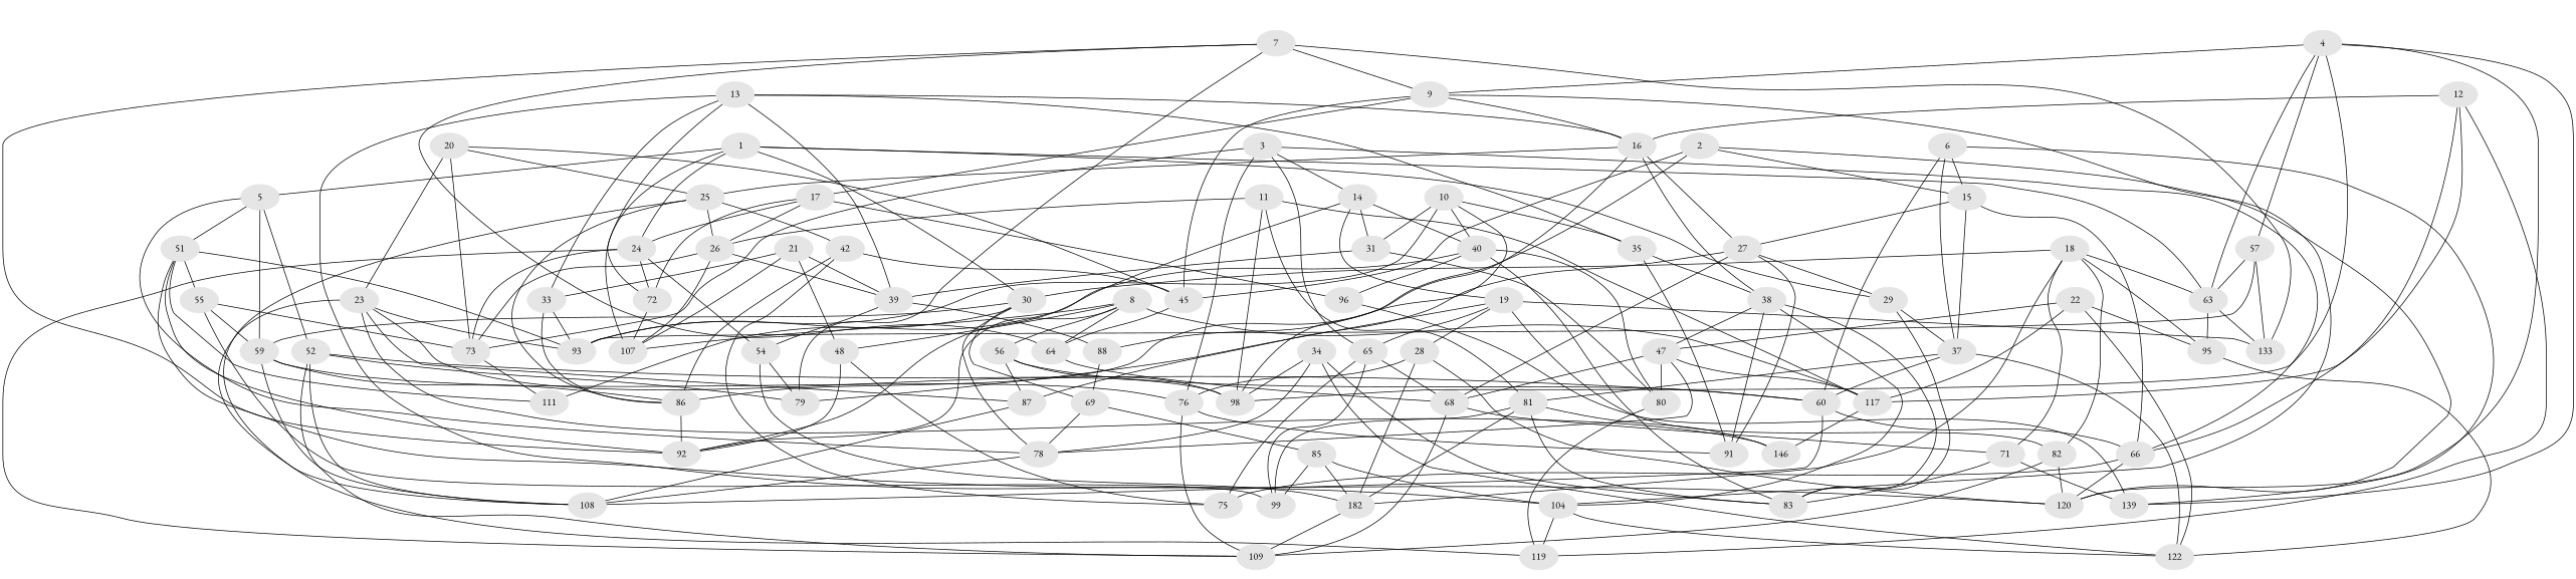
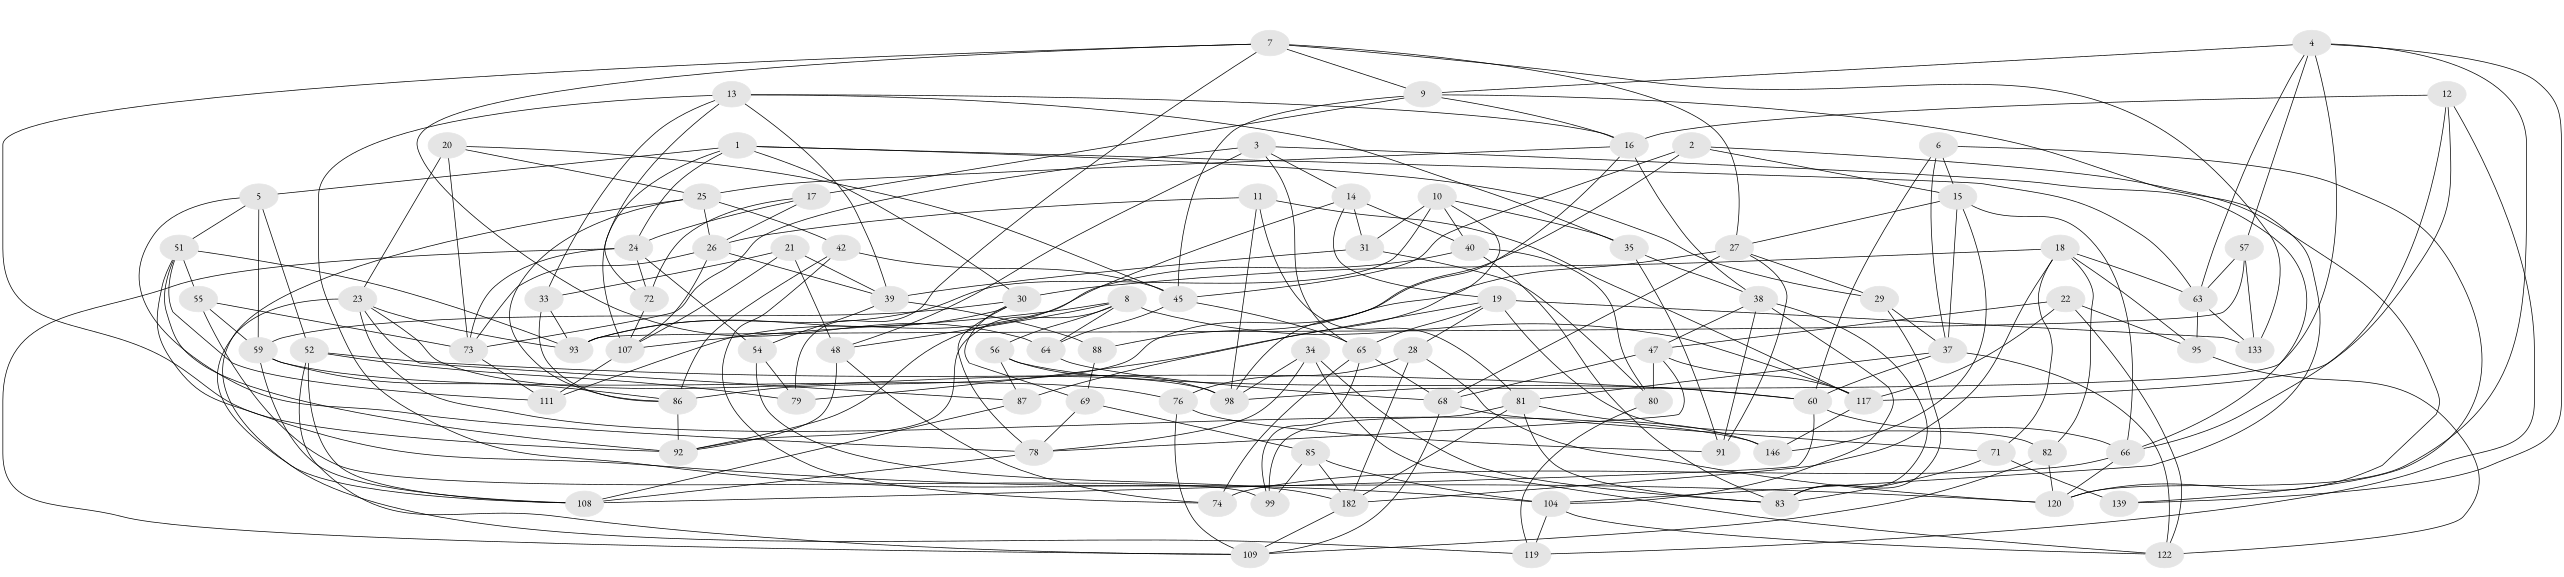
  graph {
    fontname="EB Garamond"
    node [color=gray90 fontname="EB Garamond" style=filled]
    edge [fontname="EB Garamond"]
    1 [super="+145"]
    5 [super="+36"]
    24 [super="+43"]
    29
    30 [super="+88"]
    63 [super="+103"]
    107 [super="+123"]
    51 [super="+84"]
    52 [super="+101"]
    59 [super="+124"]
    78 [super="+140"]
    73 [super="+112"]
    72
    54
    109 [super="+116"]
    37 [super="+136"]
    83 [super="+97"]
    93 [super="+100"]
    69
    133
    95
    111
    15 [super="+53"]
    66 [super="+144"]
    27 [super="+70"]
    146
    2
    45 [super="+137"]
    n29 [label=88]
    120 [super="+125"]
    65 [super="+77"]
    64
    3 [super="+90"]
    14 [super="+32"]
    76 [super="+113"]
    92 [super="+127"]
    31 [super="+138"]
    40 [super="+67"]
    19 [super="+50"]
    68 [super="+105"]
-   75
+   75 [label=74]
    99
    91
    4 [super="+135"]
    9 [super="+114"]
    57
    98 [super="+129"]
    139
    16 [super="+134"]
    17 [super="+46"]
    104 [super="+106"]
    55
    60 [super="+128"]
    79
    108 [super="+115"]
    86 [super="+94"]
    6
    81 [super="+141"]
    122 [super="+131"]
    7 [super="+143"]
    87
    8 [super="+118"]
    48
    56
    117 [super="+130"]
    25 [super="+89"]
    38 [super="+44"]
    26 [super="+62"]
-   96
    119
    10 [super="+121"]
    35
    39 [super="+61"]
    80
    11
    n76 [label=182 super="+126"]
    12
    13 [super="+110"]
    33
    82
    28
    42
    47 [super="+49"]
    18 [super="+41"]
    71 [super="+74"]
    23 [super="+142"]
    20
    21
    22
    85
    34
    1 -- 5
    1 -- 24
    1 -- 29
    1 -- 30
    1 -- 63
    1 -- 107
    5 -- 51
    5 -- 52 [weight=2]
    5 -- 59
    5 -- 78
    24 -- 73
    24 -- 72
    24 -- 54
    24 -- 109
    29 -- 37
    29 -- 83
    30 -- 59
    30 -- 78
    30 -- 93
    30 -- 69
    63 -- 133
    63 -- 95
+   107 -- 111
    51 -- 93
    51 -- 111
    51 -- 120
    51 -- 92
    51 -- 55
    52 -- 109
    52 -- 60
    52 -- 79
    52 -- 108
    59 -- 76
    59 -- 108
    59 -- 86
    78 -- 108
    73 -- 111
    72 -- 107
    54 -- 79
    54 -- n76
    37 -- 60
    37 -- 81
    37 -- 122
    69 -- 78
    69 -- 85
    95 -- 122
    15 -- 37
    15 -- 66
    15 -- 27
+   15 -- 146
    66 -- 120
    66 -- 75
    27 -- 29
    27 -- 68
    27 -- 91
    27 -- 87
    2 -- 15
    2 -- 45
    2 -- n29
    2 -- 120
+   45 -- 65
    45 -- 64
    n29 -- 69
    65 -- 68
    65 -- 75
    65 -- 99
    64 -- 68
    3 -- 73
    3 -- 66
    3 -- 65
    3 -- 14
-   3 -- 76 [weight=2]
+   3 -- 48 [weight=2]
    14 -- 92
    14 -- 31 [weight=2]
    14 -- 40
    14 -- 19
    76 -- 109
    76 -- 91
    31 -- 39
    31 -- 80
    40 -- 83
    40 -- 111
-   40 -- 96
    40 -- 80
    19 -- 133
    19 -- 65
    19 -- 79
    19 -- 82
    19 -- 28
    68 -- 109
    68 -- 71
    4 -- 63
    4 -- 120
    4 -- 9
    4 -- 57
    4 -- 98
    4 -- 139
    9 -- 45
    9 -- 16
    9 -- 17
    9 -- 104
    57 -- 63
    57 -- 93
    57 -- 133
    16 -- 86
    16 -- 25
    16 -- 38
    17 -- 24
    17 -- 72
    17 -- 26
-   17 -- 96 [weight=2]
    104 -- 122
    104 -- 119
    55 -- 59
    55 -- 73
    55 -- 99
    60 -- 66
    60 -- 108
    86 -- 92
    6 -- 37
    6 -- 15
    6 -- 139
    6 -- 60
    81 -- 83
    81 -- 146
    81 -- 99
    81 -- n76
    7 -- 133
-   16 -- 27
+   7 -- 27
    7 -- 64
    7 -- 92
    7 -- 9
    7 -- 79
    87 -- 108
    8 -- 107
    8 -- 64
    8 -- 92
    8 -- 48
    8 -- 56
    8 -- 117
    48 -- 92
    48 -- 75
    56 -- 98
    56 -- 60
    56 -- 87
    117 -- 146
    25 -- 86
    25 -- 26
    25 -- 119
    25 -- 42
    38 -- 83
    38 -- 91
    38 -- 104
    38 -- 47
    26 -- 107
    26 -- 73
    26 -- 39
-   96 -- 139
    10 -- 93
    10 -- 31 [weight=2]
    10 -- 40
    10 -- 98
    10 -- 35
    35 -- 91
    35 -- 38
    39 -- 54
    39 -- n29
    80 -- 119
    11 -- 98
    11 -- 81
    11 -- 117
    11 -- 26
    n76 -- 109
    12 -- 66
    12 -- 16
    12 -- 117
    12 -- 119
    13 -- 72
    13 -- 16
    13 -- 104
    13 -- 35
    13 -- 39
    13 -- 33
    33 -- 93
    33 -- 86
    82 -- 109
    82 -- 120
    28 -- 120
    28 -- 76
    28 -- n76
    42 -- 45
    42 -- 75
    42 -- 86
    47 -- 78
    47 -- 68
    47 -- 117
    47 -- 80
    18 -- 30
    18 -- 63
    18 -- 95
    18 -- n76
    18 -- 82
    18 -- 71
    71 -- 83
    71 -- 139
    23 -- 93
    23 -- 146
    23 -- 98
    23 -- 108
    23 -- 87
    20 -- 73
    20 -- 45
    20 -- 25
    20 -- 23
    21 -- 107
    21 -- 48
    21 -- 39
    21 -- 33
    22 -- 95
    22 -- 122
    22 -- 117
    22 -- 47
    85 -- 99
    85 -- 104
    85 -- n76
    34 -- 78
    34 -- 83
    34 -- 98
    34 -- 122
  }
